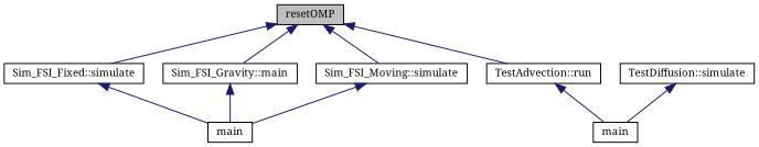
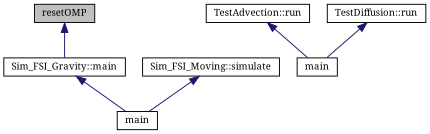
  digraph {
    fontname="Noto Serif"
    rankdir=TB
    node [color=black fillcolor=white fontname="Noto Serif" fontsize=10 shape=record style=filled]
    edge [color=midnightblue dir=back fontname="Noto Serif" fontsize=10 labelfontname=Helvetica labelfontsize=10 style=solid]
    n1 [fillcolor=grey75 fontcolor=black height=0.2 label=resetOMP width=0.4]
-   n2 [height=0.2 label="Sim_FSI_Fixed::simulate" width=0.4]
    n3 [height=0.2 label="Sim_FSI_Gravity::main" width=0.4]
    n4 [height=0.2 label="Sim_FSI_Moving::simulate" width=0.4]
    n5 [height=0.2 label="TestAdvection::run" width=0.4]
    n6 [height=0.2 label=main width=0.4]
    n7 [height=0.2 label=main width=0.4]
-   n8 [height=0.2 label="TestDiffusion::simulate" width=0.4]
-   n1 -> n2
+   n8 [height=0.2 label="TestDiffusion::run" width=0.4]
    n1 -> n3
-   n1 -> n4
-   n1 -> n5
-   n2 -> n6
    n3 -> n6
    n4 -> n6
    n5 -> n7
    n8 -> n7
  }
